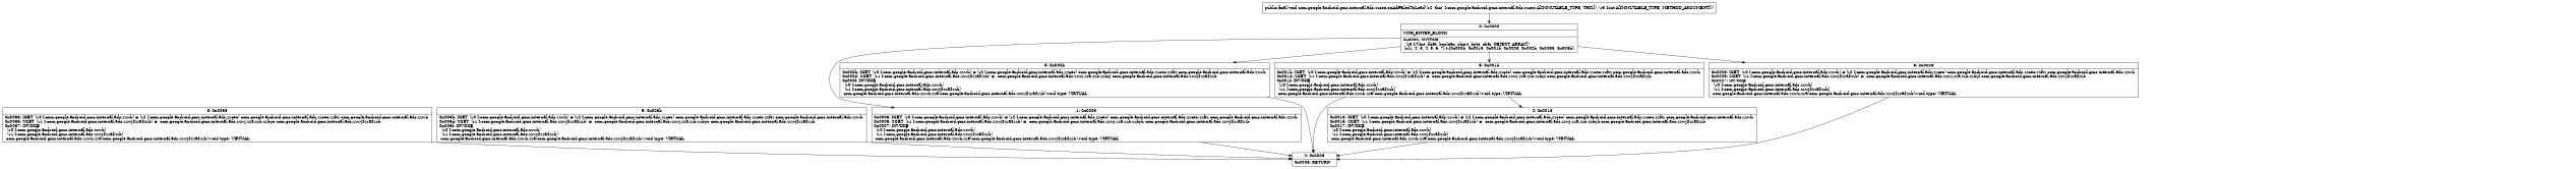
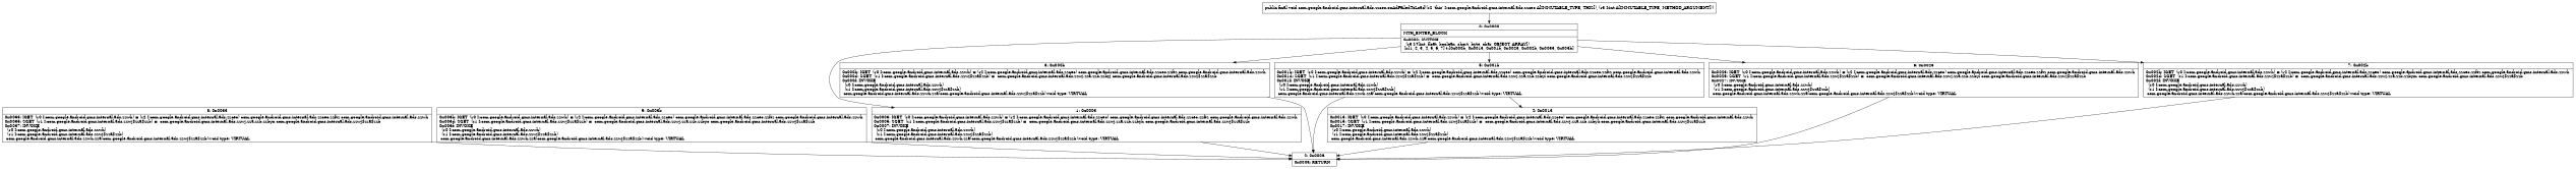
  digraph {
    node [shape=record]
    n1 [label="{0\:\ 0x0000|MTH_ENTER_BLOCK\l|0x0000: SWITCH  \l  (r3 I:?[int, float, boolean, short, byte, char, OBJECT, ARRAY])\l k:[1, 2, 3, 4, 5, 6, 7] t:[0x000b, 0x0013, 0x001b, 0x0023, 0x002b, 0x0033, 0x003b] \l}"]
    n2 [label="{1\:\ 0x0003|0x0003: IGET  (r0 I:com.google.android.gms.internal.ads.zzwh) = (r2 I:com.google.android.gms.internal.ads.zzceo) com.google.android.gms.internal.ads.zzceo.zzftz com.google.android.gms.internal.ads.zzwh \l0x0005: SGET  (r1 I:com.google.android.gms.internal.ads.zzwj$zza$zzb) =  com.google.android.gms.internal.ads.zzwj.zza.zzb.zzbyh com.google.android.gms.internal.ads.zzwj$zza$zzb \l0x0007: INVOKE  \l  (r0 I:com.google.android.gms.internal.ads.zzwh)\l  (r1 I:com.google.android.gms.internal.ads.zzwj$zza$zzb)\l com.google.android.gms.internal.ads.zzwh.zza(com.google.android.gms.internal.ads.zzwj$zza$zzb):void type: VIRTUAL \l}"]
    n3 [label="{3\:\ 0x000b|0x000b: IGET  (r0 I:com.google.android.gms.internal.ads.zzwh) = (r2 I:com.google.android.gms.internal.ads.zzceo) com.google.android.gms.internal.ads.zzceo.zzftz com.google.android.gms.internal.ads.zzwh \l0x000d: SGET  (r1 I:com.google.android.gms.internal.ads.zzwj$zza$zzb) =  com.google.android.gms.internal.ads.zzwj.zza.zzb.zzbyj com.google.android.gms.internal.ads.zzwj$zza$zzb \l0x000f: INVOKE  \l  (r0 I:com.google.android.gms.internal.ads.zzwh)\l  (r1 I:com.google.android.gms.internal.ads.zzwj$zza$zzb)\l com.google.android.gms.internal.ads.zzwh.zza(com.google.android.gms.internal.ads.zzwj$zza$zzb):void type: VIRTUAL \l}"]
    n4 [label="{5\:\ 0x001b|0x001b: IGET  (r0 I:com.google.android.gms.internal.ads.zzwh) = (r2 I:com.google.android.gms.internal.ads.zzceo) com.google.android.gms.internal.ads.zzceo.zzftz com.google.android.gms.internal.ads.zzwh \l0x001d: SGET  (r1 I:com.google.android.gms.internal.ads.zzwj$zza$zzb) =  com.google.android.gms.internal.ads.zzwj.zza.zzb.zzbyi com.google.android.gms.internal.ads.zzwj$zza$zzb \l0x001f: INVOKE  \l  (r0 I:com.google.android.gms.internal.ads.zzwh)\l  (r1 I:com.google.android.gms.internal.ads.zzwj$zza$zzb)\l com.google.android.gms.internal.ads.zzwh.zza(com.google.android.gms.internal.ads.zzwj$zza$zzb):void type: VIRTUAL \l}"]
    n5 [label="{6\:\ 0x0023|0x0023: IGET  (r0 I:com.google.android.gms.internal.ads.zzwh) = (r2 I:com.google.android.gms.internal.ads.zzceo) com.google.android.gms.internal.ads.zzceo.zzftz com.google.android.gms.internal.ads.zzwh \l0x0025: SGET  (r1 I:com.google.android.gms.internal.ads.zzwj$zza$zzb) =  com.google.android.gms.internal.ads.zzwj.zza.zzb.zzbyl com.google.android.gms.internal.ads.zzwj$zza$zzb \l0x0027: INVOKE  \l  (r0 I:com.google.android.gms.internal.ads.zzwh)\l  (r1 I:com.google.android.gms.internal.ads.zzwj$zza$zzb)\l com.google.android.gms.internal.ads.zzwh.zza(com.google.android.gms.internal.ads.zzwj$zza$zzb):void type: VIRTUAL \l}"]
+   n6 [label="{7\:\ 0x002b|0x002b: IGET  (r0 I:com.google.android.gms.internal.ads.zzwh) = (r2 I:com.google.android.gms.internal.ads.zzceo) com.google.android.gms.internal.ads.zzceo.zzftz com.google.android.gms.internal.ads.zzwh \l0x002d: SGET  (r1 I:com.google.android.gms.internal.ads.zzwj$zza$zzb) =  com.google.android.gms.internal.ads.zzwj.zza.zzb.zzbym com.google.android.gms.internal.ads.zzwj$zza$zzb \l0x002f: INVOKE  \l  (r0 I:com.google.android.gms.internal.ads.zzwh)\l  (r1 I:com.google.android.gms.internal.ads.zzwj$zza$zzb)\l com.google.android.gms.internal.ads.zzwh.zza(com.google.android.gms.internal.ads.zzwj$zza$zzb):void type: VIRTUAL \l}"]
    n7 [label="{2\:\ 0x000a|0x000a: RETURN   \l}"]
    n8 [label="{4\:\ 0x0013|0x0013: IGET  (r0 I:com.google.android.gms.internal.ads.zzwh) = (r2 I:com.google.android.gms.internal.ads.zzceo) com.google.android.gms.internal.ads.zzceo.zzftz com.google.android.gms.internal.ads.zzwh \l0x0015: SGET  (r1 I:com.google.android.gms.internal.ads.zzwj$zza$zzb) =  com.google.android.gms.internal.ads.zzwj.zza.zzb.zzbyk com.google.android.gms.internal.ads.zzwj$zza$zzb \l0x0017: INVOKE  \l  (r0 I:com.google.android.gms.internal.ads.zzwh)\l  (r1 I:com.google.android.gms.internal.ads.zzwj$zza$zzb)\l com.google.android.gms.internal.ads.zzwh.zza(com.google.android.gms.internal.ads.zzwj$zza$zzb):void type: VIRTUAL \l}"]
    n9 [label="{8\:\ 0x0033|0x0033: IGET  (r0 I:com.google.android.gms.internal.ads.zzwh) = (r2 I:com.google.android.gms.internal.ads.zzceo) com.google.android.gms.internal.ads.zzceo.zzftz com.google.android.gms.internal.ads.zzwh \l0x0035: SGET  (r1 I:com.google.android.gms.internal.ads.zzwj$zza$zzb) =  com.google.android.gms.internal.ads.zzwj.zza.zzb.zzbyn com.google.android.gms.internal.ads.zzwj$zza$zzb \l0x0037: INVOKE  \l  (r0 I:com.google.android.gms.internal.ads.zzwh)\l  (r1 I:com.google.android.gms.internal.ads.zzwj$zza$zzb)\l com.google.android.gms.internal.ads.zzwh.zza(com.google.android.gms.internal.ads.zzwj$zza$zzb):void type: VIRTUAL \l}"]
    n10 [label="{9\:\ 0x003b|0x003b: IGET  (r0 I:com.google.android.gms.internal.ads.zzwh) = (r2 I:com.google.android.gms.internal.ads.zzceo) com.google.android.gms.internal.ads.zzceo.zzftz com.google.android.gms.internal.ads.zzwh \l0x003d: SGET  (r1 I:com.google.android.gms.internal.ads.zzwj$zza$zzb) =  com.google.android.gms.internal.ads.zzwj.zza.zzb.zzbyo com.google.android.gms.internal.ads.zzwj$zza$zzb \l0x003f: INVOKE  \l  (r0 I:com.google.android.gms.internal.ads.zzwh)\l  (r1 I:com.google.android.gms.internal.ads.zzwj$zza$zzb)\l com.google.android.gms.internal.ads.zzwh.zza(com.google.android.gms.internal.ads.zzwj$zza$zzb):void type: VIRTUAL \l}"]
    n11 [label="{public final void com.google.android.gms.internal.ads.zzceo.onAdFailedToLoad((r2 'this' I:com.google.android.gms.internal.ads.zzceo A[IMMUTABLE_TYPE, THIS]), (r3 I:int A[IMMUTABLE_TYPE, METHOD_ARGUMENT])) }"]
    n1 -> n2
    n1 -> n3
    n1 -> n4
    n1 -> n5
+   n1 -> n6
    n2 -> n7
    n3 -> n7
    n4 -> n7
    n4 -> n8
    n5 -> n7
+   n6 -> n7
    n8 -> n7
    n9 -> n7
    n10 -> n7
    n11 -> n1
  }
